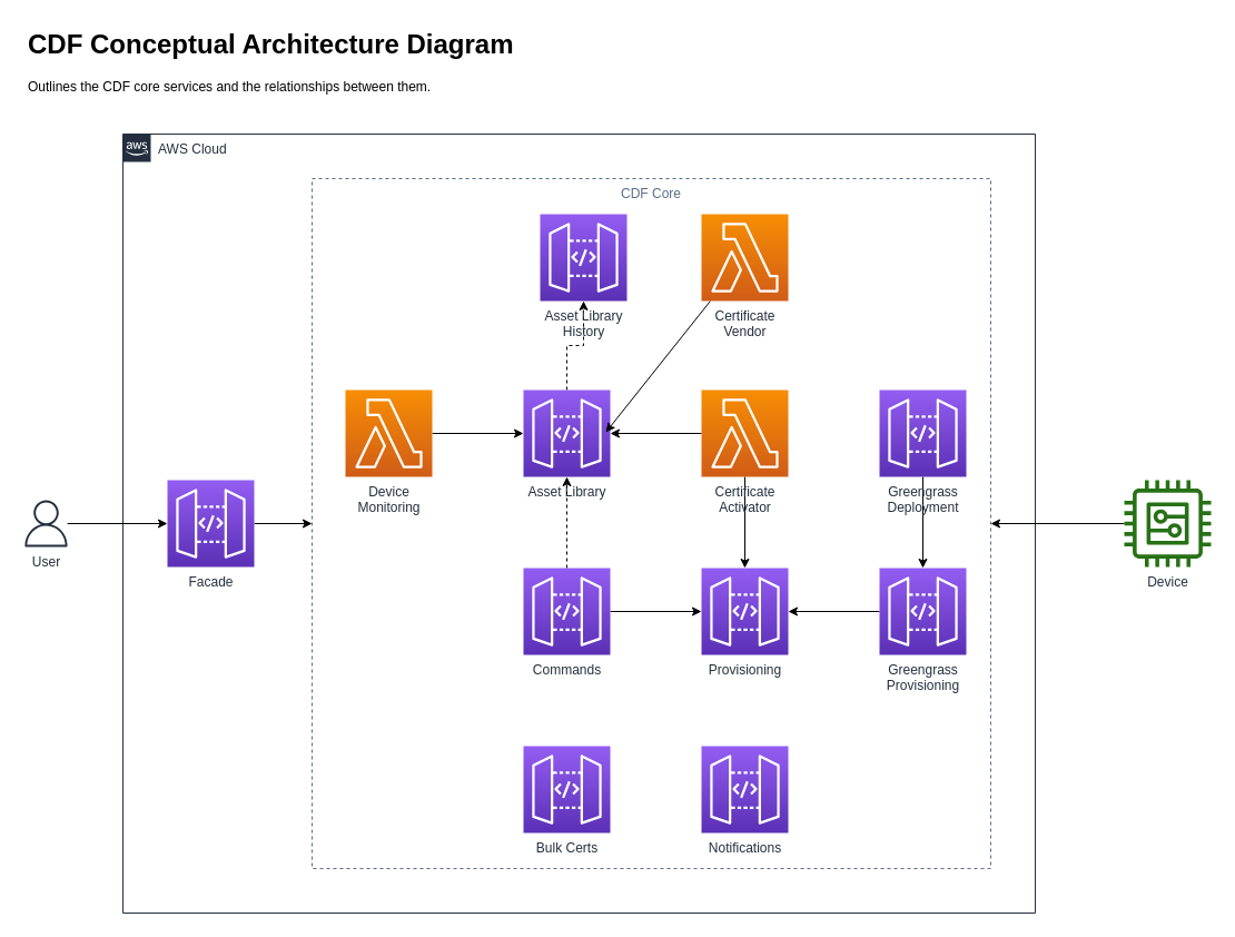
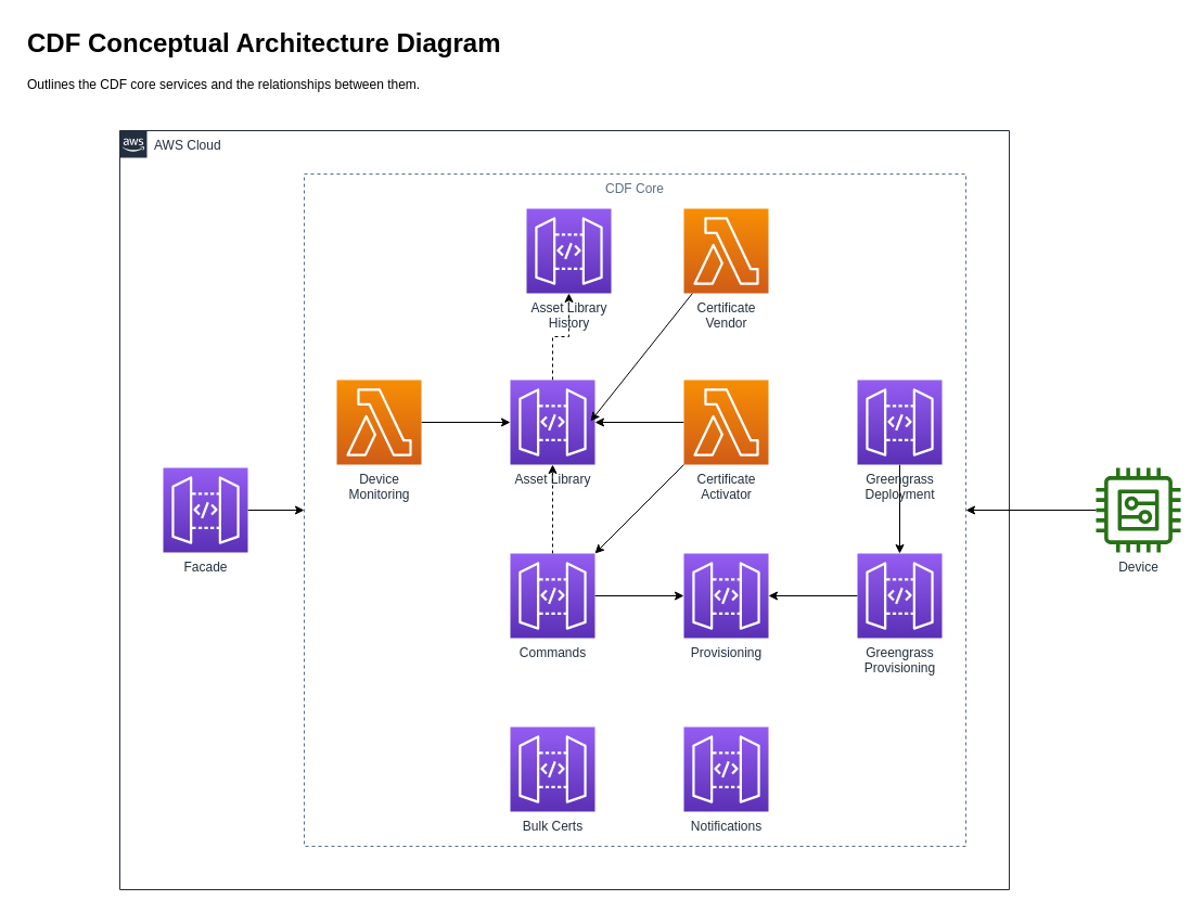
  <mxCell id="0" />
  <mxCell id="1" parent="0" />
  <mxCell id="2" value="AWS Cloud" style="points=[[0,0],[0.25,0],[0.5,0],[0.75,0],[1,0],[1,0.25],[1,0.5],[1,0.75],[1,1],[0.75,1],[0.5,1],[0.25,1],[0,1],[0,0.75],[0,0.5],[0,0.25]];outlineConnect=0;gradientColor=none;html=1;whiteSpace=wrap;fontSize=12;fontStyle=0;shape=mxgraph.aws4.group;grIcon=mxgraph.aws4.group_aws_cloud_alt;strokeColor=#232F3E;fillColor=none;verticalAlign=top;align=left;spacingLeft=30;fontColor=#232F3E;dashed=0;" parent="1" vertex="1"><mxGeometry x="110" y="120" width="820" height="700" as="geometry" /></mxCell>
  <mxCell id="3" value="CDF Core" style="fillColor=none;strokeColor=#5A6C86;dashed=1;verticalAlign=top;fontStyle=0;fontColor=#5A6C86;" parent="1" vertex="1"><mxGeometry x="280" y="160" width="610" height="620" as="geometry" /></mxCell>
  <mxCell id="4" style="edgeStyle=orthogonalEdgeStyle;rounded=0;orthogonalLoop=1;jettySize=auto;html=1;dashed=1;" parent="1" source="5" target="8" edge="1"><mxGeometry relative="1" as="geometry" /></mxCell>
  <mxCell id="5" value="Asset Library" style="outlineConnect=0;fontColor=#232F3E;gradientColor=#945DF2;gradientDirection=north;fillColor=#5A30B5;strokeColor=#ffffff;dashed=0;verticalLabelPosition=bottom;verticalAlign=top;align=center;html=1;fontSize=12;fontStyle=0;aspect=fixed;shape=mxgraph.aws4.resourceIcon;resIcon=mxgraph.aws4.api_gateway;" parent="1" vertex="1"><mxGeometry x="470" y="350" width="78" height="78" as="geometry" /></mxCell>
  <mxCell id="6" style="edgeStyle=none;rounded=0;orthogonalLoop=1;jettySize=auto;html=1;" parent="1" source="7" target="3" edge="1"><mxGeometry relative="1" as="geometry" /></mxCell>
  <mxCell id="7" value="Facade" style="outlineConnect=0;fontColor=#232F3E;gradientColor=#945DF2;gradientDirection=north;fillColor=#5A30B5;strokeColor=#ffffff;dashed=0;verticalLabelPosition=bottom;verticalAlign=top;align=center;html=1;fontSize=12;fontStyle=0;aspect=fixed;shape=mxgraph.aws4.resourceIcon;resIcon=mxgraph.aws4.api_gateway;" parent="1" vertex="1"><mxGeometry x="150" y="431" width="78" height="78" as="geometry" /></mxCell>
  <mxCell id="8" value="Asset Library&lt;br&gt;History" style="outlineConnect=0;fontColor=#232F3E;gradientColor=#945DF2;gradientDirection=north;fillColor=#5A30B5;strokeColor=#ffffff;dashed=0;verticalLabelPosition=bottom;verticalAlign=top;align=center;html=1;fontSize=12;fontStyle=0;aspect=fixed;shape=mxgraph.aws4.resourceIcon;resIcon=mxgraph.aws4.api_gateway;" parent="1" vertex="1"><mxGeometry x="485" y="192" width="78" height="78" as="geometry" /></mxCell>
  <mxCell id="9" value="Bulk Certs" style="outlineConnect=0;fontColor=#232F3E;gradientColor=#945DF2;gradientDirection=north;fillColor=#5A30B5;strokeColor=#ffffff;dashed=0;verticalLabelPosition=bottom;verticalAlign=top;align=center;html=1;fontSize=12;fontStyle=0;aspect=fixed;shape=mxgraph.aws4.resourceIcon;resIcon=mxgraph.aws4.api_gateway;" parent="1" vertex="1"><mxGeometry x="470" y="670" width="78" height="78" as="geometry" /></mxCell>
  <mxCell id="10" style="rounded=0;orthogonalLoop=1;jettySize=auto;html=1;entryX=0.949;entryY=0.487;entryDx=0;entryDy=0;entryPerimeter=0;" parent="1" source="11" target="5" edge="1"><mxGeometry relative="1" as="geometry" /></mxCell>
  <mxCell id="11" value="Certificate&lt;br&gt;Vendor" style="outlineConnect=0;fontColor=#232F3E;gradientColor=#F78E04;gradientDirection=north;fillColor=#D05C17;strokeColor=#ffffff;dashed=0;verticalLabelPosition=bottom;verticalAlign=top;align=center;html=1;fontSize=12;fontStyle=0;aspect=fixed;shape=mxgraph.aws4.resourceIcon;resIcon=mxgraph.aws4.lambda;" parent="1" vertex="1"><mxGeometry x="630" y="192" width="78" height="78" as="geometry" /></mxCell>
- <mxCell id="12" style="rounded=0;orthogonalLoop=1;jettySize=auto;html=1;" parent="1" source="14" target="25" edge="1"><mxGeometry relative="1" as="geometry" /></mxCell>
+ <mxCell id="12" style="rounded=0;orthogonalLoop=1;jettySize=auto;html=1;" parent="1" source="14" target="17" edge="1"><mxGeometry relative="1" as="geometry" /></mxCell>
  <mxCell id="13" style="edgeStyle=orthogonalEdgeStyle;rounded=0;orthogonalLoop=1;jettySize=auto;html=1;" parent="1" source="14" target="5" edge="1"><mxGeometry relative="1" as="geometry" /></mxCell>
  <mxCell id="14" value="Certificate&lt;br&gt;Activator" style="outlineConnect=0;fontColor=#232F3E;gradientColor=#F78E04;gradientDirection=north;fillColor=#D05C17;strokeColor=#ffffff;dashed=0;verticalLabelPosition=bottom;verticalAlign=top;align=center;html=1;fontSize=12;fontStyle=0;aspect=fixed;shape=mxgraph.aws4.resourceIcon;resIcon=mxgraph.aws4.lambda;" parent="1" vertex="1"><mxGeometry x="630" y="350" width="78" height="78" as="geometry" /></mxCell>
  <mxCell id="15" style="edgeStyle=orthogonalEdgeStyle;rounded=0;orthogonalLoop=1;jettySize=auto;html=1;dashed=1;" parent="1" source="17" target="5" edge="1"><mxGeometry relative="1" as="geometry" /></mxCell>
  <mxCell id="16" style="edgeStyle=none;rounded=0;orthogonalLoop=1;jettySize=auto;html=1;" parent="1" source="17" target="25" edge="1"><mxGeometry relative="1" as="geometry" /></mxCell>
  <mxCell id="17" value="Commands" style="outlineConnect=0;fontColor=#232F3E;gradientColor=#945DF2;gradientDirection=north;fillColor=#5A30B5;strokeColor=#ffffff;dashed=0;verticalLabelPosition=bottom;verticalAlign=top;align=center;html=1;fontSize=12;fontStyle=0;aspect=fixed;shape=mxgraph.aws4.resourceIcon;resIcon=mxgraph.aws4.api_gateway;" parent="1" vertex="1"><mxGeometry x="470" y="510" width="78" height="78" as="geometry" /></mxCell>
  <mxCell id="18" style="edgeStyle=none;rounded=0;orthogonalLoop=1;jettySize=auto;html=1;" parent="1" source="19" target="5" edge="1"><mxGeometry relative="1" as="geometry" /></mxCell>
  <mxCell id="19" value="Device&lt;br&gt;Monitoring" style="outlineConnect=0;fontColor=#232F3E;gradientColor=#F78E04;gradientDirection=north;fillColor=#D05C17;strokeColor=#ffffff;dashed=0;verticalLabelPosition=bottom;verticalAlign=top;align=center;html=1;fontSize=12;fontStyle=0;aspect=fixed;shape=mxgraph.aws4.resourceIcon;resIcon=mxgraph.aws4.lambda;" parent="1" vertex="1"><mxGeometry x="310" y="350" width="78" height="78" as="geometry" /></mxCell>
  <mxCell id="20" value="Notifications" style="outlineConnect=0;fontColor=#232F3E;gradientColor=#945DF2;gradientDirection=north;fillColor=#5A30B5;strokeColor=#ffffff;dashed=0;verticalLabelPosition=bottom;verticalAlign=top;align=center;html=1;fontSize=12;fontStyle=0;aspect=fixed;shape=mxgraph.aws4.resourceIcon;resIcon=mxgraph.aws4.api_gateway;" parent="1" vertex="1"><mxGeometry x="630" y="670" width="78" height="78" as="geometry" /></mxCell>
  <mxCell id="21" style="edgeStyle=orthogonalEdgeStyle;rounded=0;orthogonalLoop=1;jettySize=auto;html=1;" parent="1" source="22" target="24" edge="1"><mxGeometry relative="1" as="geometry" /></mxCell>
  <mxCell id="22" value="Greengrass&lt;br&gt;Deployment" style="outlineConnect=0;fontColor=#232F3E;gradientColor=#945DF2;gradientDirection=north;fillColor=#5A30B5;strokeColor=#ffffff;dashed=0;verticalLabelPosition=bottom;verticalAlign=top;align=center;html=1;fontSize=12;fontStyle=0;aspect=fixed;shape=mxgraph.aws4.resourceIcon;resIcon=mxgraph.aws4.api_gateway;" parent="1" vertex="1"><mxGeometry x="790" y="350" width="78" height="78" as="geometry" /></mxCell>
  <mxCell id="23" style="edgeStyle=orthogonalEdgeStyle;rounded=0;orthogonalLoop=1;jettySize=auto;html=1;" parent="1" source="24" target="25" edge="1"><mxGeometry relative="1" as="geometry" /></mxCell>
  <mxCell id="24" value="Greengrass&lt;br&gt;Provisioning" style="outlineConnect=0;fontColor=#232F3E;gradientColor=#945DF2;gradientDirection=north;fillColor=#5A30B5;strokeColor=#ffffff;dashed=0;verticalLabelPosition=bottom;verticalAlign=top;align=center;html=1;fontSize=12;fontStyle=0;aspect=fixed;shape=mxgraph.aws4.resourceIcon;resIcon=mxgraph.aws4.api_gateway;" parent="1" vertex="1"><mxGeometry x="790" y="510" width="78" height="78" as="geometry" /></mxCell>
  <mxCell id="25" value="Provisioning" style="outlineConnect=0;fontColor=#232F3E;gradientColor=#945DF2;gradientDirection=north;fillColor=#5A30B5;strokeColor=#ffffff;dashed=0;verticalLabelPosition=bottom;verticalAlign=top;align=center;html=1;fontSize=12;fontStyle=0;aspect=fixed;shape=mxgraph.aws4.resourceIcon;resIcon=mxgraph.aws4.api_gateway;" parent="1" vertex="1"><mxGeometry x="630" y="510" width="78" height="78" as="geometry" /></mxCell>
- <mxCell id="26" style="edgeStyle=orthogonalEdgeStyle;rounded=0;orthogonalLoop=1;jettySize=auto;html=1;" parent="1" source="27" target="7" edge="1"><mxGeometry relative="1" as="geometry" /></mxCell>
- <mxCell id="27" value="User" style="outlineConnect=0;fontColor=#232F3E;gradientColor=none;fillColor=#232F3E;strokeColor=none;dashed=0;verticalLabelPosition=bottom;verticalAlign=top;align=center;html=1;fontSize=12;fontStyle=0;aspect=fixed;pointerEvents=1;shape=mxgraph.aws4.user;" parent="1" vertex="1"><mxGeometry x="20" y="449" width="42" height="42" as="geometry" /></mxCell>
  <mxCell id="28" style="edgeStyle=orthogonalEdgeStyle;rounded=0;orthogonalLoop=1;jettySize=auto;html=1;" parent="1" source="29" target="3" edge="1"><mxGeometry relative="1" as="geometry" /></mxCell>
  <mxCell id="29" value="Device" style="outlineConnect=0;fontColor=#232F3E;gradientColor=none;fillColor=#277116;strokeColor=none;dashed=0;verticalLabelPosition=bottom;verticalAlign=top;align=center;html=1;fontSize=12;fontStyle=0;aspect=fixed;pointerEvents=1;shape=mxgraph.aws4.generic;" parent="1" vertex="1"><mxGeometry x="1010" y="431" width="78" height="78" as="geometry" /></mxCell>
  <mxCell id="30" value="&lt;h1&gt;CDF Conceptual Architecture Diagram&lt;/h1&gt;&lt;p&gt;Outlines the CDF core services and the relationships between them.&lt;/p&gt;" style="text;html=1;strokeColor=none;fillColor=none;spacing=5;spacingTop=-20;whiteSpace=wrap;overflow=hidden;rounded=0;" parent="1" vertex="1"><mxGeometry x="20" y="20" width="730" height="78" as="geometry" /></mxCell>
